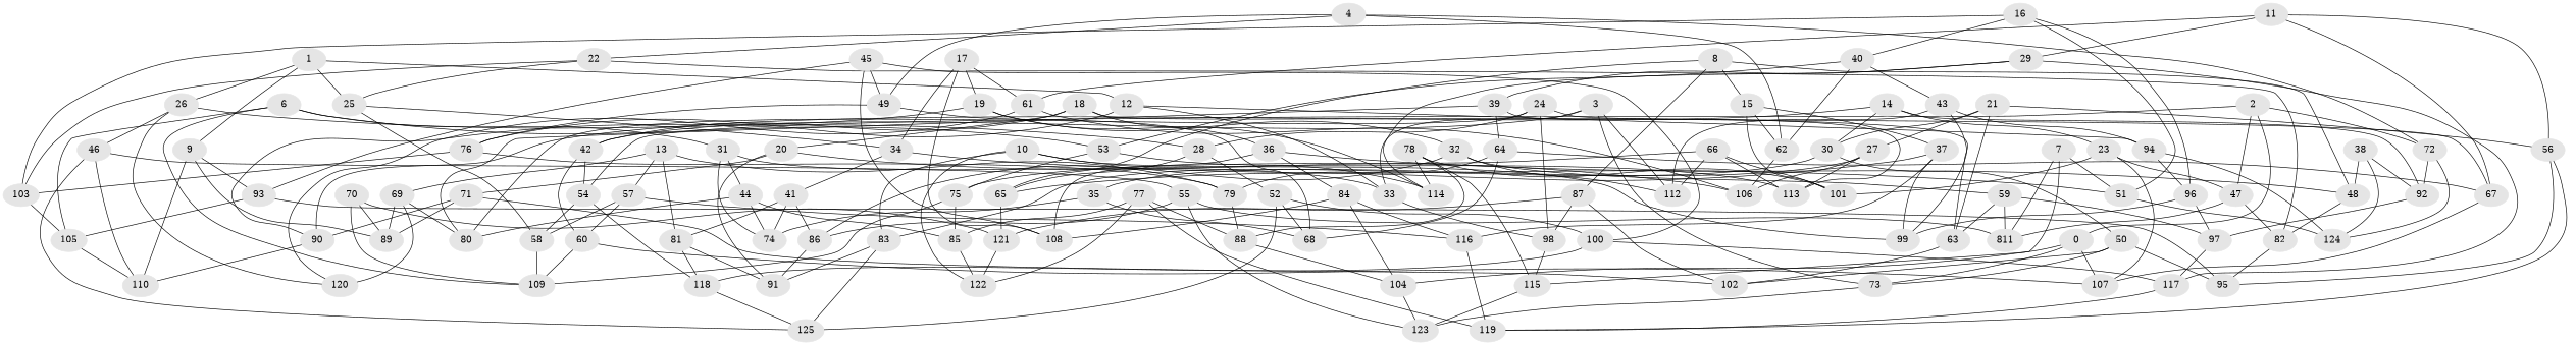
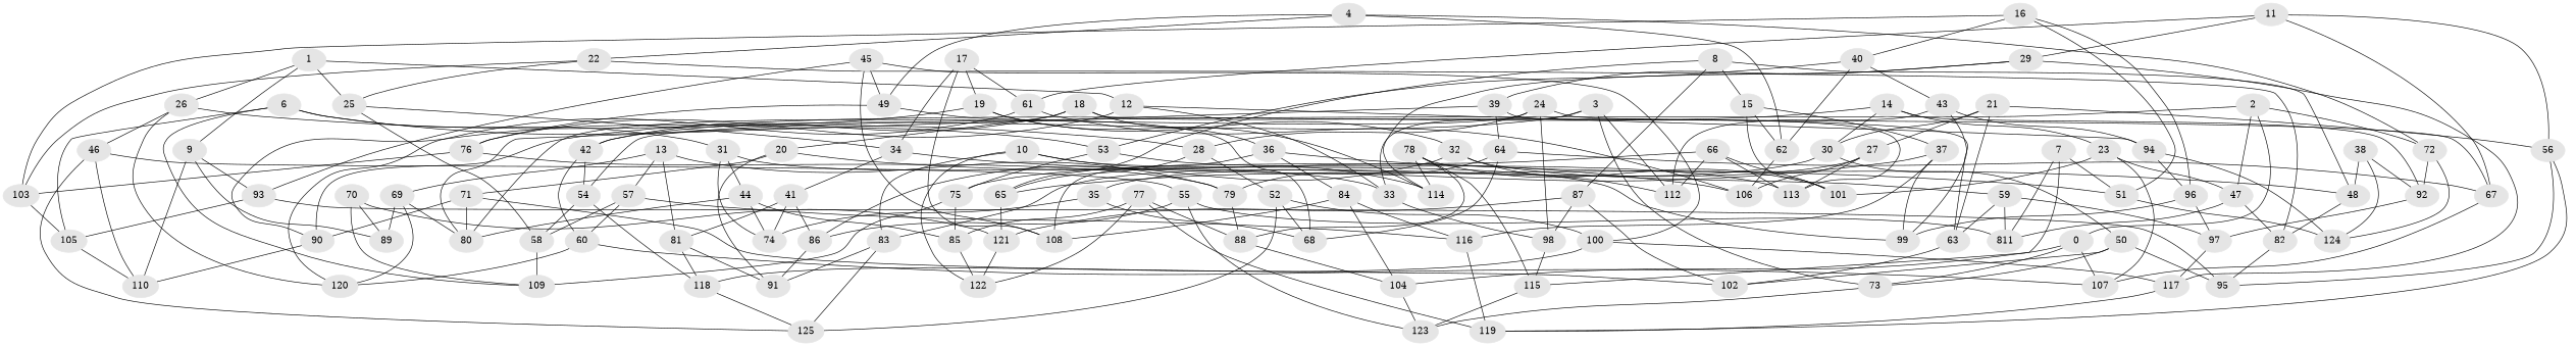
  graph {
    node [color=gray90 style=filled]
    1
    9
    12
    25
    26
    89
    93
    110
    33
    76
    94
    34
    58
    28
    46
    120
    n17 [label=0]
    2
    47
    54
    72
    73
    104
    107
    n25 [label=811]
    82
    118
    92
    124
    3
    42
    112
    98
    60
    123
    4
    22
    49
    62
    103
    68
    106
    6
    31
    53
    105
    109
    44
    74
    113
    75
    7
    51
    115
    38
    48
    8
    15
    65
    87
    37
    101
    121
    102
    95
    10
    83
    99
    114
    122
    91
    125
    11
    29
    56
    61
    67
    39
    117
    119
    79
    96
    13
    57
    69
    81
    116
    80
    88
    14
    23
    30
    90
    50
    97
    16
    40
    43
    17
    19
    108
    32
    41
    18
    20
    36
    63
    71
    84
    59
    86
    21
    27
    35
    24
    52
    55
    100
    64
    85
    70
    45
    66
    77
    78
    1 -- 9
    1 -- 12
    1 -- 25
    1 -- 26
    9 -- 89
    9 -- 93
    9 -- 110
    12 -- 33
    12 -- 76
    12 -- 94
    25 -- 34
    25 -- 58
    26 -- 28
    26 -- 46
    26 -- 120
    93 -- 105
    93 -- 95
    33 -- 98
    76 -- 103
    76 -- 79
    94 -- 124
    94 -- 96
    34 -- 51
    34 -- 41
    58 -- 109
    28 -- 65
    28 -- 52
    46 -- 110
    46 -- 125
    46 -- 55
    n17 -- 73
    n17 -- 104
    n17 -- 107
    2 -- n17
    2 -- 47
    2 -- 54
    2 -- 72
    47 -- n25
    47 -- 82
    54 -- 58
    54 -- 118
    72 -- 92
    72 -- 124
    73 -- 123
    104 -- 123
    82 -- 95
    118 -- 125
    92 -- 97
    3 -- 33
    3 -- 73
    3 -- 42
    3 -- 112
    42 -- 54
    42 -- 60
    98 -- 115
-   60 -- 109
+   60 -- 120
    60 -- 107
    4 -- 72
    4 -- 22
    4 -- 49
    4 -- 62
    22 -- 25
    22 -- 82
    22 -- 103
    49 -- 76
    49 -- 68
    62 -- 106
    103 -- 105
    6 -- 31
    6 -- 53
    6 -- 105
    6 -- 109
    31 -- 33
    31 -- 44
    31 -- 74
    53 -- 113
    53 -- 75
    105 -- 110
    44 -- 74
    44 -- 80
    44 -- 85
    75 -- 109
    75 -- 85
    7 -- n25
    7 -- 51
    7 -- 115
    51 -- 124
    115 -- 123
    38 -- 92
    38 -- 124
    38 -- 48
    48 -- 82
    8 -- 48
    8 -- 15
    8 -- 65
    8 -- 87
    15 -- 62
    15 -- 37
    15 -- 101
    65 -- 121
    87 -- 98
    87 -- 121
    87 -- 102
    37 -- 65
    37 -- 99
    37 -- 116
    121 -- 122
    10 -- 83
    10 -- 99
    10 -- 114
    10 -- 122
    83 -- 91
    83 -- 125
    11 -- 29
    11 -- 56
    11 -- 61
    11 -- 67
    29 -- 114
    29 -- 39
    29 -- 117
    56 -- 95
    56 -- 119
    61 -- 120
    61 -- 106
    67 -- 107
    39 -- 113
    39 -- 80
    39 -- 64
    117 -- 119
    79 -- 88
    96 -- 99
    96 -- 97
    13 -- 79
    13 -- 57
    13 -- 69
    13 -- 81
    57 -- 58
    57 -- 60
    57 -- 116
    69 -- 89
    69 -- 120
    69 -- 80
    81 -- 118
    81 -- 91
    116 -- 119
    88 -- 104
    14 -- 92
    14 -- 23
    14 -- 30
    14 -- 90
    23 -- 47
    23 -- 107
    23 -- 101
    30 -- 83
    30 -- 50
    90 -- 110
    50 -- 73
    50 -- 102
    50 -- 95
    97 -- 117
    16 -- 103
    16 -- 51
    16 -- 96
    16 -- 40
    40 -- 62
    40 -- 53
    40 -- 43
    43 -- 94
    43 -- 112
    43 -- 99
    17 -- 34
    17 -- 61
    17 -- 19
    17 -- 108
    19 -- 114
    19 -- 90
    19 -- 32
    32 -- 112
    32 -- 59
    32 -- 86
    41 -- 74
    41 -- 81
    41 -- 86
    18 -- 42
    18 -- 20
    18 -- 36
    18 -- 63
    20 -- 106
    20 -- 91
    20 -- 71
    36 -- 48
    36 -- 108
    36 -- 84
    63 -- 102
-   71 -- 89
+   71 -- 80
    71 -- 102
    71 -- 90
    84 -- 104
    84 -- 116
    84 -- 108
    59 -- n25
    59 -- 97
    59 -- 63
    86 -- 91
    21 -- 56
    21 -- 30
    21 -- 63
    21 -- 27
    27 -- 106
    27 -- 113
    27 -- 35
    35 -- 68
    35 -- 74
    24 -- 28
    24 -- 98
    24 -- 67
    24 -- 80
    52 -- 68
    52 -- 125
    52 -- 100
    55 -- n25
    55 -- 123
    55 -- 86
    100 -- 118
    100 -- 117
    64 -- 68
    64 -- 67
    64 -- 79
    85 -- 122
    70 -- 89
    70 -- 109
    70 -- 121
    45 -- 93
    45 -- 49
    45 -- 108
    45 -- 100
    66 -- 112
    66 -- 113
    66 -- 75
    66 -- 101
    77 -- 122
    77 -- 119
    77 -- 88
    77 -- 85
    78 -- 115
    78 -- 101
    78 -- 114
    78 -- 88
  }
